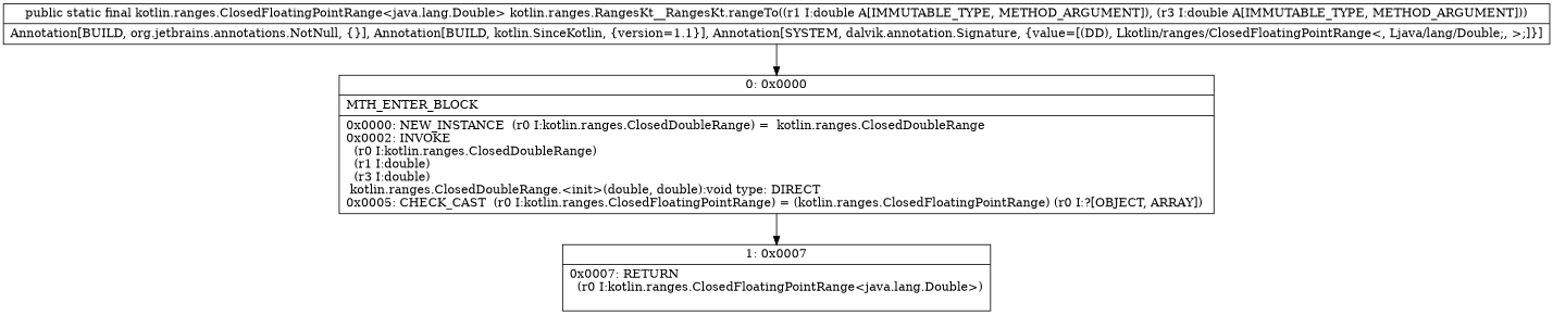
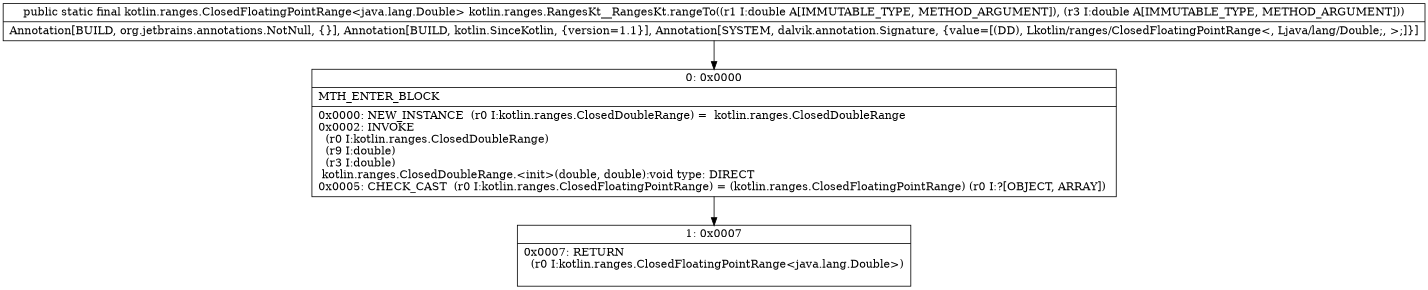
  digraph {
    node [shape=record]
-   n1 [label="{0\:\ 0x0000|MTH_ENTER_BLOCK\l|0x0000: NEW_INSTANCE  (r0 I:kotlin.ranges.ClosedDoubleRange) =  kotlin.ranges.ClosedDoubleRange \l0x0002: INVOKE  \l  (r0 I:kotlin.ranges.ClosedDoubleRange)\l  (r1 I:double)\l  (r3 I:double)\l kotlin.ranges.ClosedDoubleRange.\<init\>(double, double):void type: DIRECT \l0x0005: CHECK_CAST  (r0 I:kotlin.ranges.ClosedFloatingPointRange) = (kotlin.ranges.ClosedFloatingPointRange) (r0 I:?[OBJECT, ARRAY]) \l}"]
+   n1 [label="{0\:\ 0x0000|MTH_ENTER_BLOCK\l|0x0000: NEW_INSTANCE  (r0 I:kotlin.ranges.ClosedDoubleRange) =  kotlin.ranges.ClosedDoubleRange \l0x0002: INVOKE  \l  (r0 I:kotlin.ranges.ClosedDoubleRange)\l  (r9 I:double)\l  (r3 I:double)\l kotlin.ranges.ClosedDoubleRange.\<init\>(double, double):void type: DIRECT \l0x0005: CHECK_CAST  (r0 I:kotlin.ranges.ClosedFloatingPointRange) = (kotlin.ranges.ClosedFloatingPointRange) (r0 I:?[OBJECT, ARRAY]) \l}"]
    n2 [label="{1\:\ 0x0007|0x0007: RETURN  \l  (r0 I:kotlin.ranges.ClosedFloatingPointRange\<java.lang.Double\>)\l \l}"]
    n3 [label="{public static final kotlin.ranges.ClosedFloatingPointRange\<java.lang.Double\> kotlin.ranges.RangesKt__RangesKt.rangeTo((r1 I:double A[IMMUTABLE_TYPE, METHOD_ARGUMENT]), (r3 I:double A[IMMUTABLE_TYPE, METHOD_ARGUMENT]))  | Annotation[BUILD, org.jetbrains.annotations.NotNull, \{\}], Annotation[BUILD, kotlin.SinceKotlin, \{version=1.1\}], Annotation[SYSTEM, dalvik.annotation.Signature, \{value=[(DD), Lkotlin\/ranges\/ClosedFloatingPointRange\<, Ljava\/lang\/Double;, \>;]\}]\l}"]
    n1 -> n2
    n3 -> n1
  }
